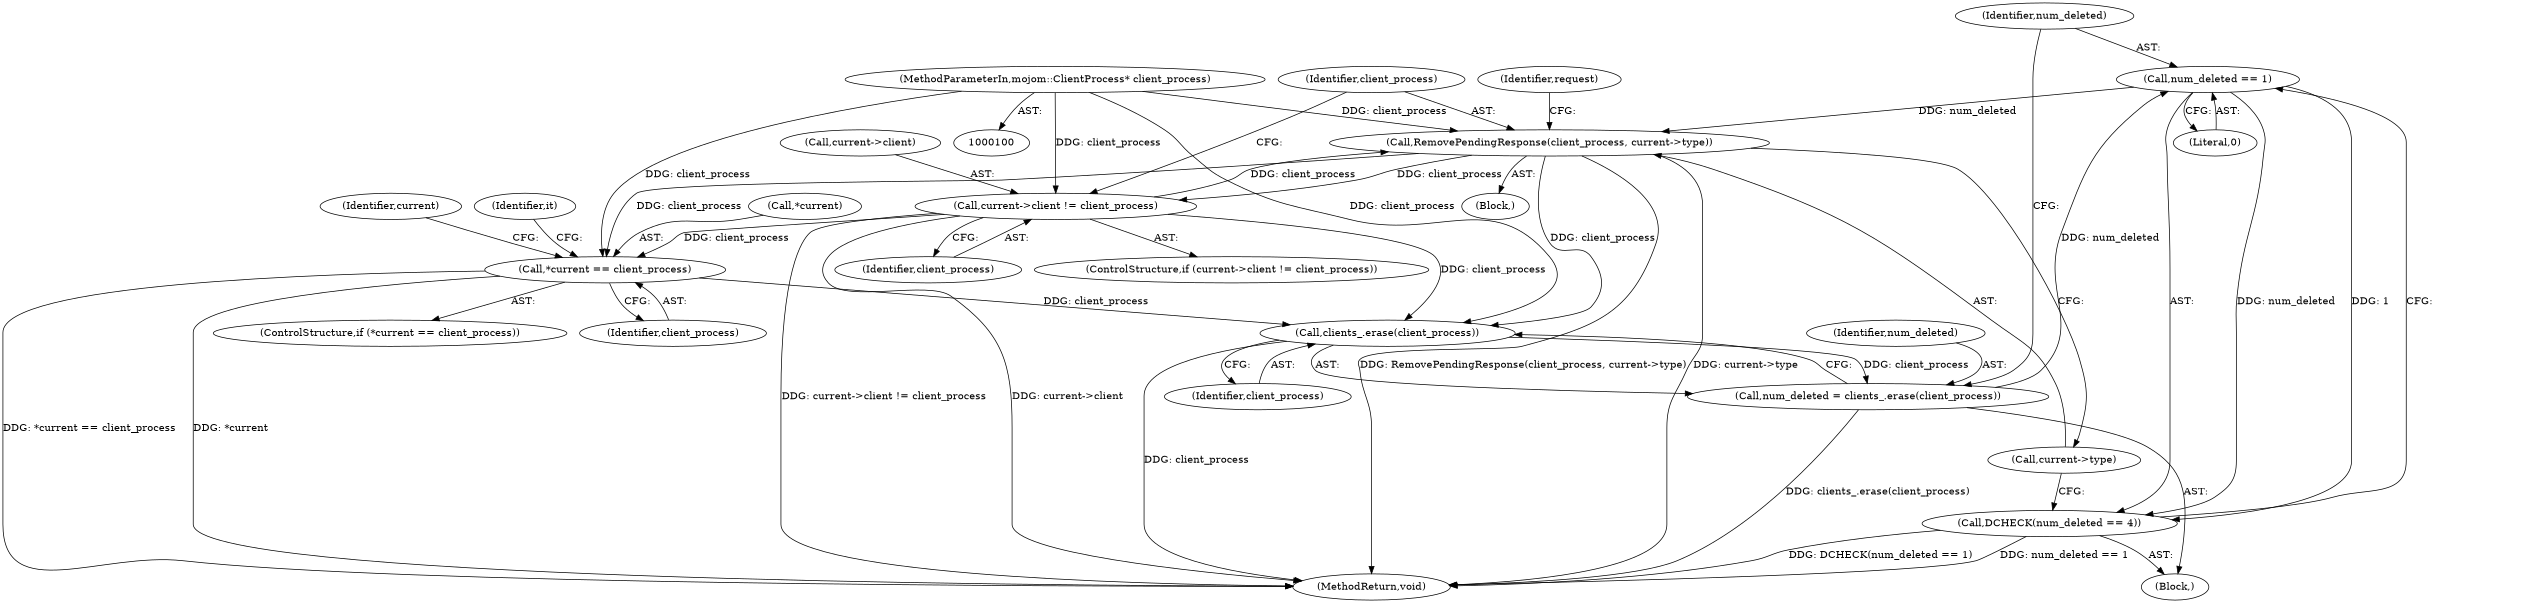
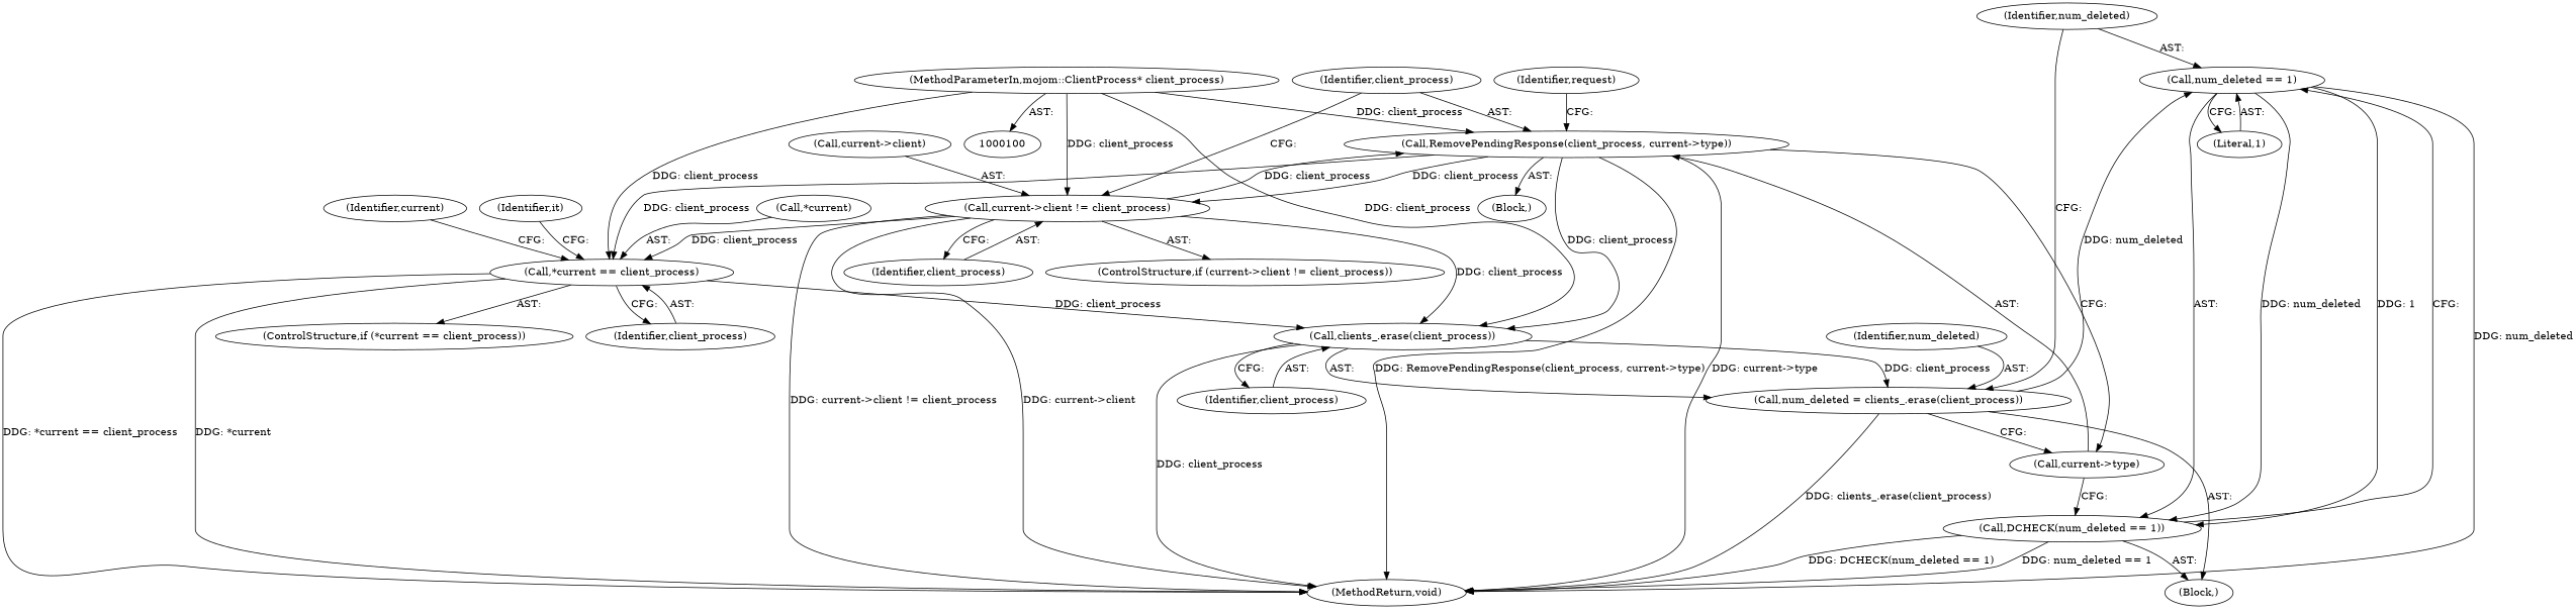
  digraph {
    n1 [label="(Call,num_deleted == 1)"]
-   n2 [label="(Call,DCHECK(num_deleted == 4))"]
-   n3 [label="(Literal,0)"]
+   n2 [label="(Call,DCHECK(num_deleted == 1))"]
+   n3 [label="(Literal,1)"]
    n4 [label="(MethodReturn,void)"]
    n5 [label="(Block,)"]
    n6 [label="(Call,num_deleted = clients_.erase(client_process))"]
    n7 [label="(Call,clients_.erase(client_process))"]
    n8 [label="(Identifier,client_process)"]
    n9 [label="(Call,current->client != client_process)"]
    n10 [label="(Call,RemovePendingResponse(client_process, current->type))"]
    n11 [label="(Call,*current == client_process)"]
    n12 [label="(Identifier,client_process)"]
    n13 [label="(ControlStructure,if (current->client != client_process))"]
    n14 [label="(Call,current->type)"]
    n15 [label="(Block,)"]
    n16 [label="(ControlStructure,if (*current == client_process))"]
    n17 [label="(Identifier,client_process)"]
    n18 [label="(MethodParameterIn,mojom::ClientProcess* client_process)"]
    1000100
    n20 [label="(Identifier,request)"]
    n21 [label="(Identifier,it)"]
    n22 [label="(Identifier,num_deleted)"]
    n23 [label="(Identifier,current)"]
    n24 [label="(Call,*current)"]
    n25 [label="(Identifier,client_process)"]
    n26 [label="(Call,current->client)"]
    n27 [label="(Identifier,num_deleted)"]
    n1 -> n2 [label="AST: "]
    n1 -> n2 [label="DDG: num_deleted"]
    n1 -> n2 [label="DDG: 1"]
    n1 -> n3 [label="CFG: "]
-   n1 -> n10 [label="DDG: num_deleted"]
+   n1 -> n4 [label="DDG: num_deleted"]
    n2 -> n1 [label="CFG: "]
    n2 -> n4 [label="DDG: num_deleted == 1"]
    n2 -> n4 [label="DDG: DCHECK(num_deleted == 1)"]
    n2 -> n5 [label="AST: "]
    n3 -> n1 [label="AST: "]
    n6 -> n1 [label="DDG: num_deleted"]
    n6 -> n4 [label="DDG: clients_.erase(client_process)"]
    n6 -> n5 [label="AST: "]
-   n6 -> n7 [label="CFG: "]
+   n6 -> n14 [label="CFG: "]
    n7 -> n4 [label="DDG: client_process"]
    n7 -> n6 [label="AST: "]
    n7 -> n6 [label="DDG: client_process"]
    n7 -> n8 [label="CFG: "]
    n8 -> n7 [label="AST: "]
    n9 -> n4 [label="DDG: current->client != client_process"]
    n9 -> n4 [label="DDG: current->client"]
    n9 -> n7 [label="DDG: client_process"]
    n9 -> n10 [label="DDG: client_process"]
    n9 -> n11 [label="DDG: client_process"]
    n9 -> n12 [label="CFG: "]
    n9 -> n13 [label="AST: "]
    n10 -> n4 [label="DDG: RemovePendingResponse(client_process, current->type)"]
    n10 -> n4 [label="DDG: current->type"]
    n10 -> n7 [label="DDG: client_process"]
    n10 -> n9 [label="DDG: client_process"]
    n10 -> n11 [label="DDG: client_process"]
    n10 -> n14 [label="CFG: "]
    n10 -> n15 [label="AST: "]
    n11 -> n4 [label="DDG: *current == client_process"]
    n11 -> n4 [label="DDG: *current"]
    n11 -> n7 [label="DDG: client_process"]
    n11 -> n16 [label="AST: "]
    n11 -> n17 [label="CFG: "]
    n12 -> n9 [label="AST: "]
    n14 -> n2 [label="CFG: "]
    n14 -> n10 [label="AST: "]
    n17 -> n11 [label="AST: "]
    n18 -> n7 [label="DDG: client_process"]
    n18 -> n9 [label="DDG: client_process"]
    n18 -> n10 [label="DDG: client_process"]
    n18 -> n11 [label="DDG: client_process"]
    n18 -> 1000100 [label="AST: "]
    n20 -> n10 [label="CFG: "]
    n21 -> n11 [label="CFG: "]
    n22 -> n6 [label="AST: "]
    n23 -> n11 [label="CFG: "]
    n24 -> n11 [label="AST: "]
    n25 -> n9 [label="CFG: "]
    n25 -> n10 [label="AST: "]
    n26 -> n9 [label="AST: "]
    n27 -> n1 [label="AST: "]
    n27 -> n6 [label="CFG: "]
  }
